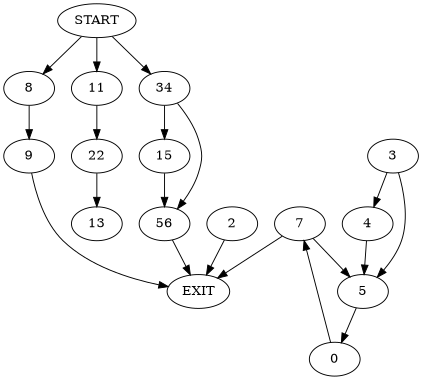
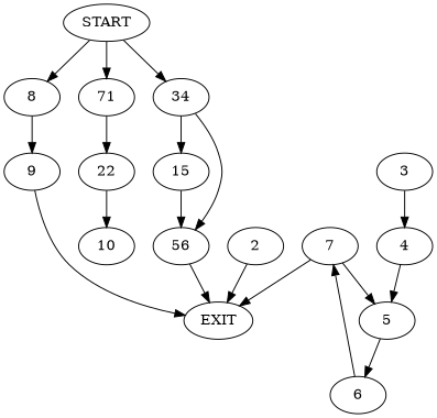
  digraph {
    n1 [label=START]
    8
-   11
+   11 [label=71]
    n4 [label=34]
    9
    n6 [label=22]
    15
    n8 [label=56]
    n9 [label=EXIT]
    2
    3
    4
    5
-   6 [label=0]
+   6
    7
-   13
+   13 [label=10]
    n1 -> 8
    n1 -> 11
    n1 -> n4
    8 -> 9
    11 -> n6
    n4 -> 15
    n4 -> n8
    9 -> n9
    n6 -> 13
    15 -> n8
    n8 -> n9
    2 -> n9
    3 -> 4
-   3 -> 5
    4 -> 5
    5 -> 6
    6 -> 7
    7 -> n9
    7 -> 5
  }
